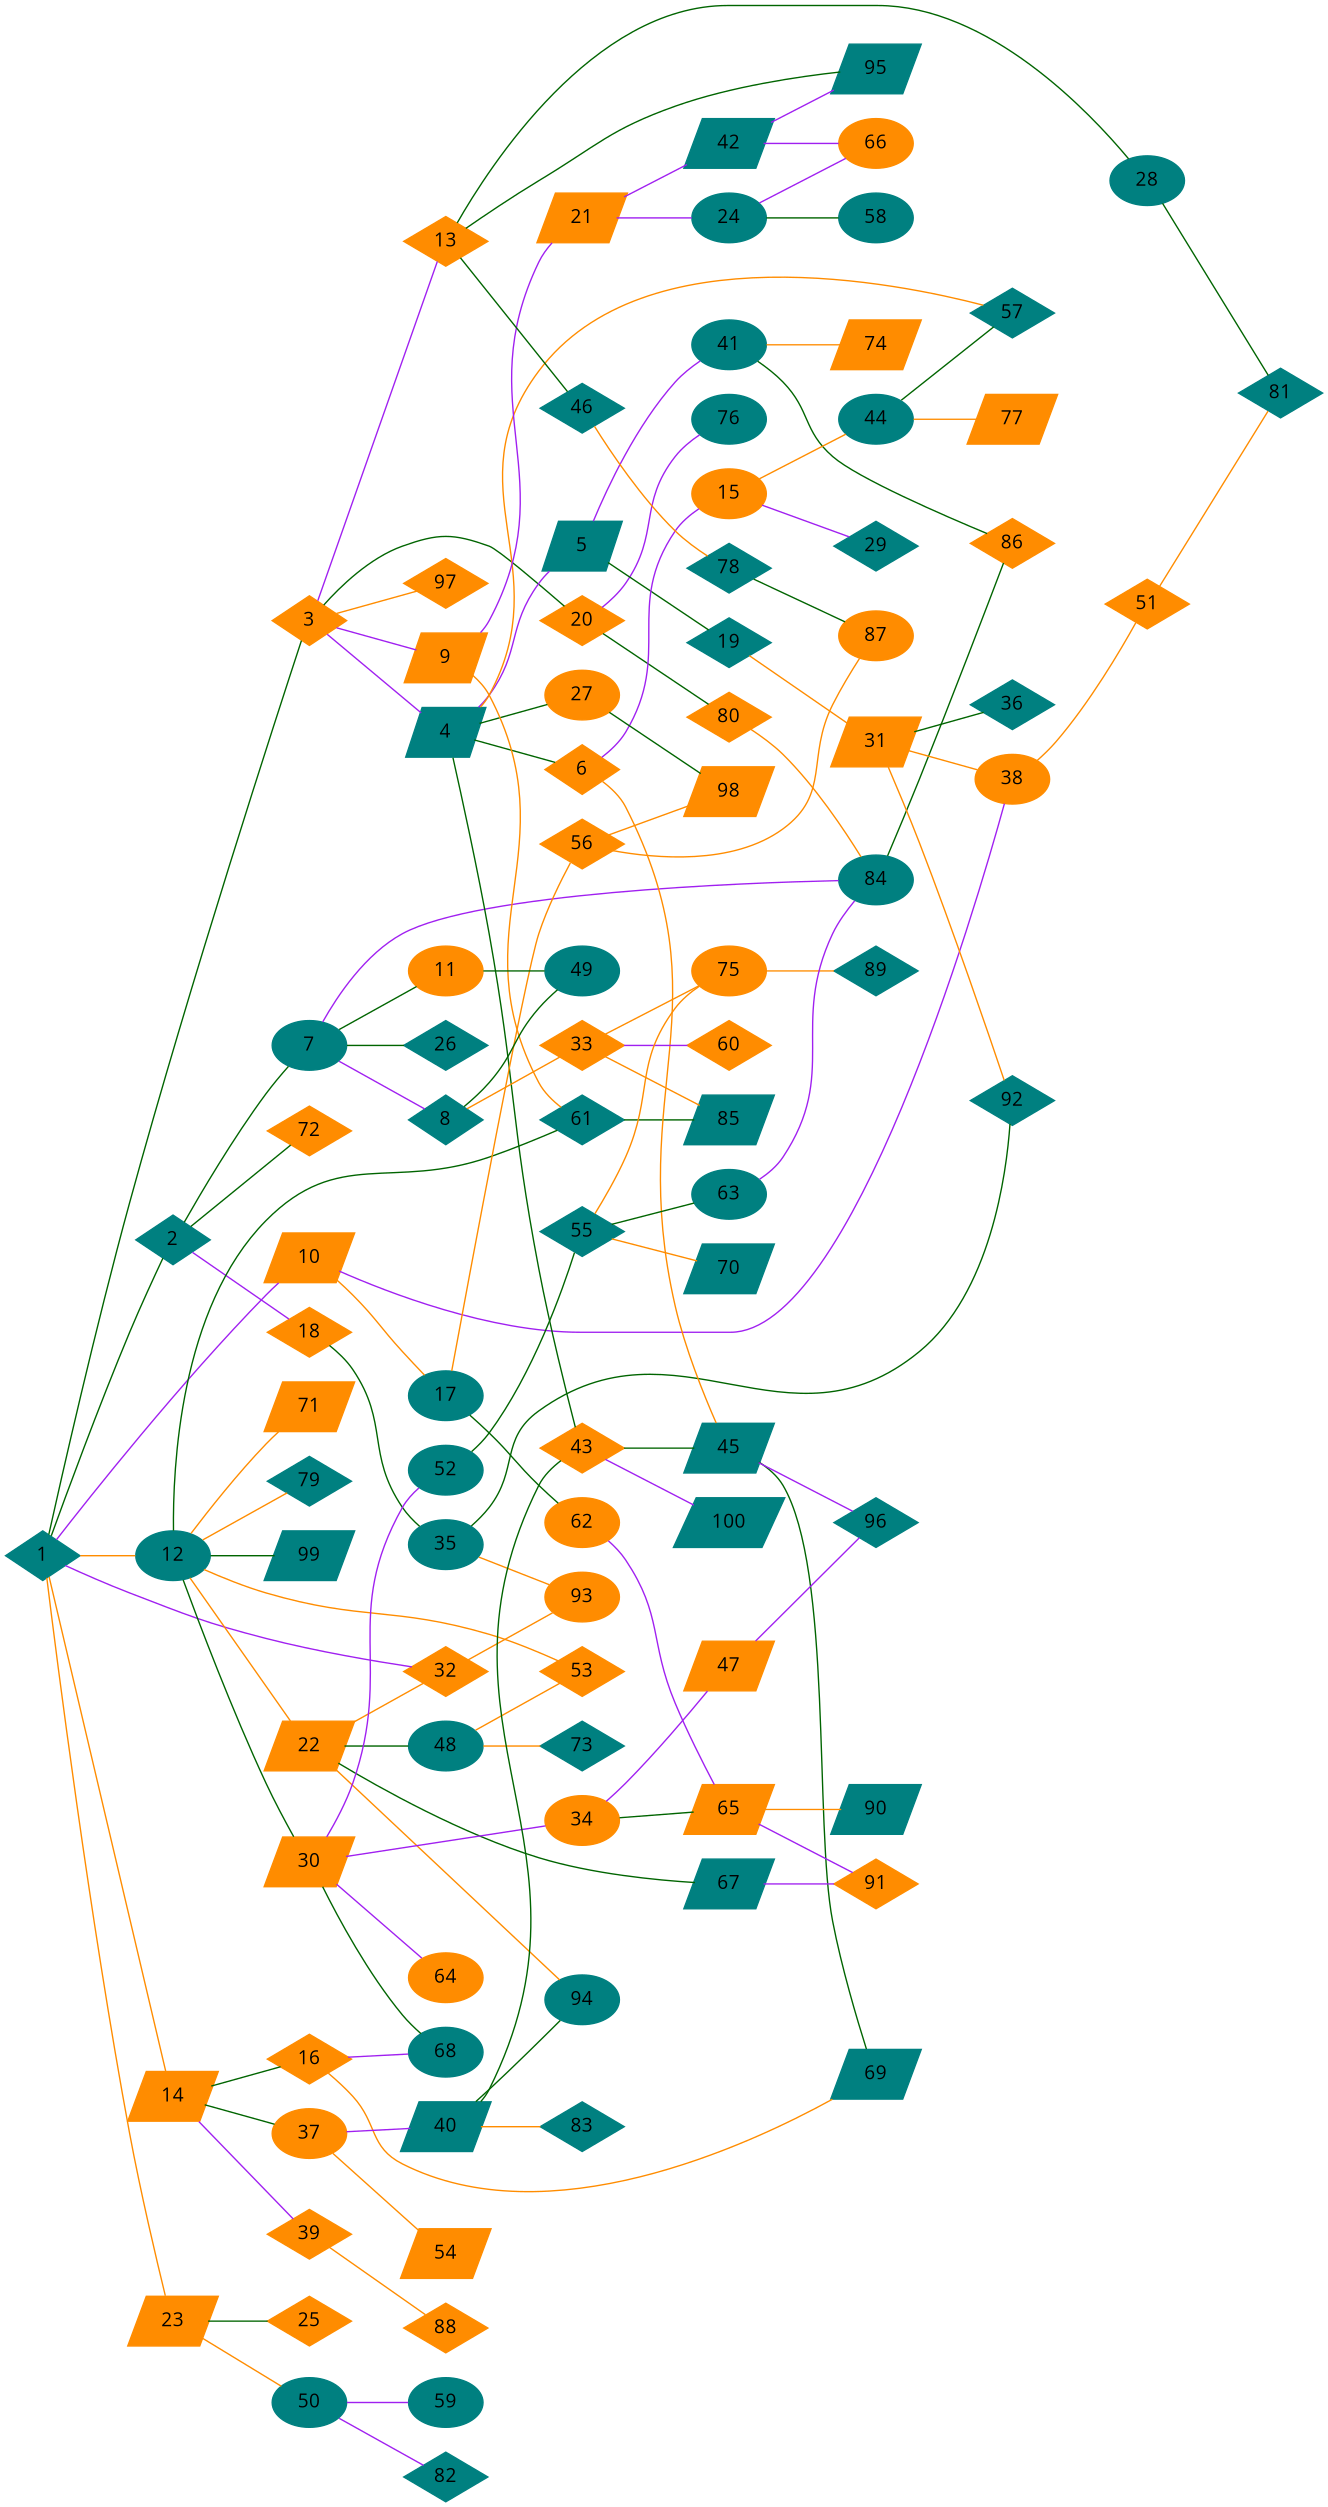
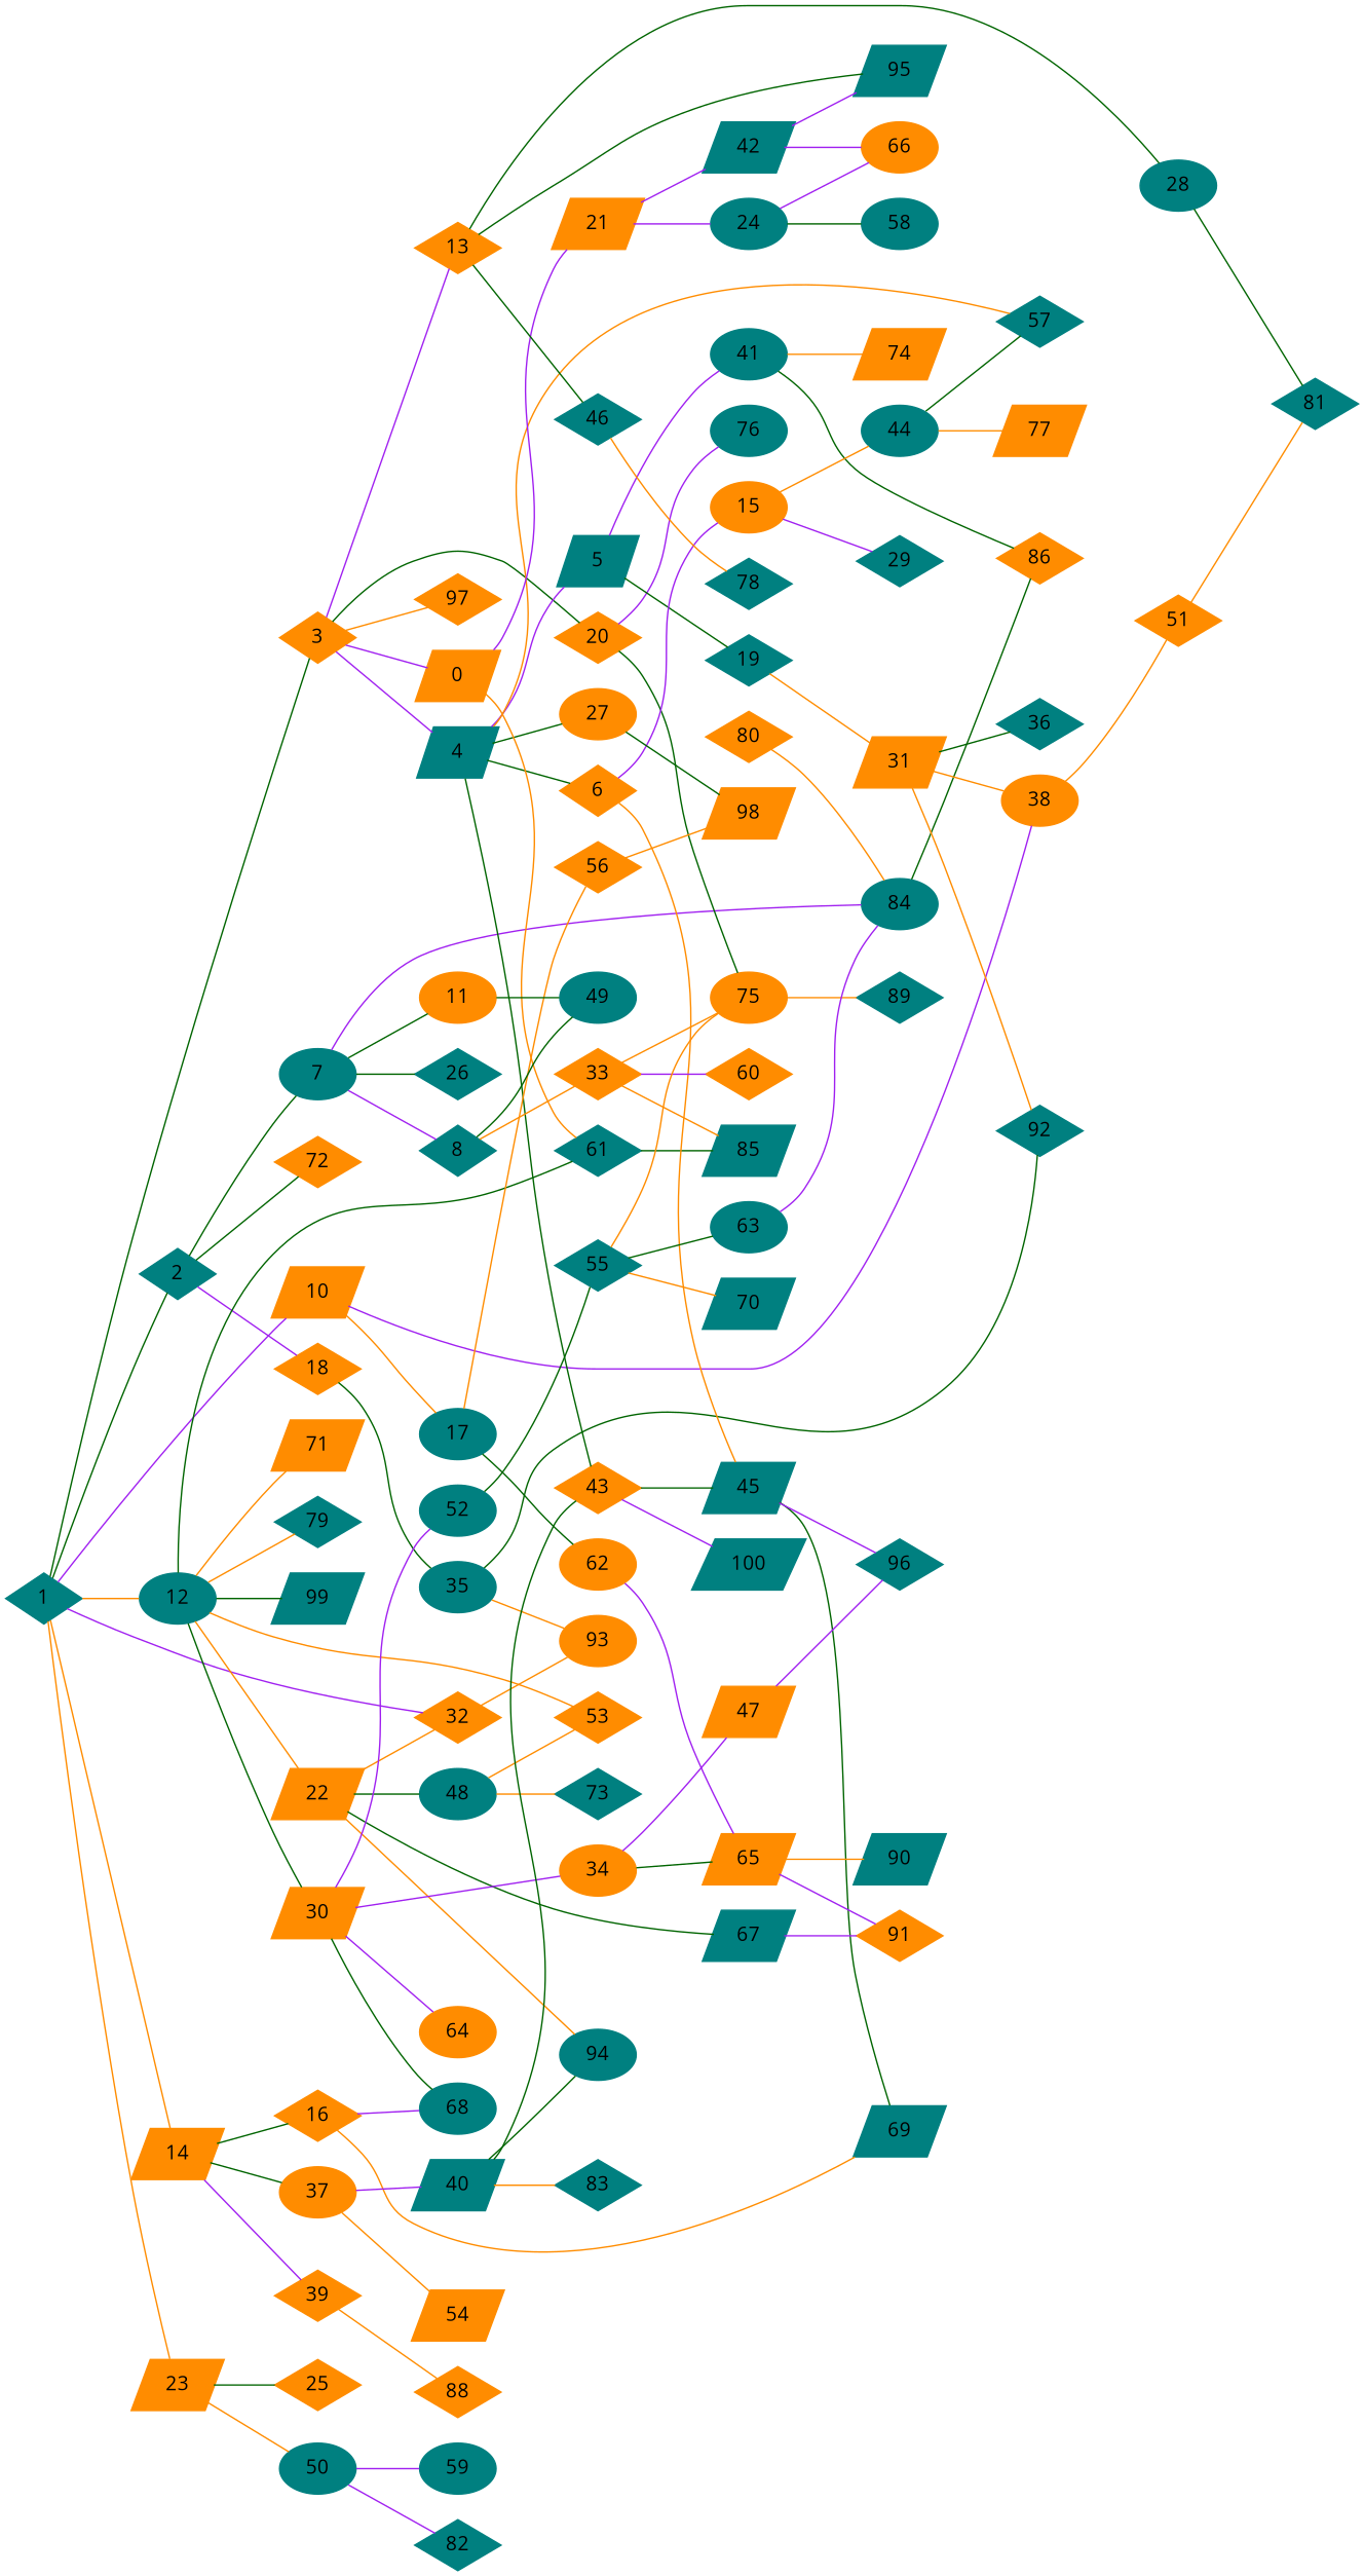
  graph {
    fontname="Open Sans"
    rankdir=LR
    node [color=teal fontname="Open Sans" shape=diamond style=filled]
    edge [color=darkgreen fontname="Open Sans"]
    1
    2
    3 [color=darkorange]
    10 [color=darkorange shape=parallelogram]
    12 [shape=ellipse]
    14 [color=darkorange shape=parallelogram]
    23 [color=darkorange shape=parallelogram]
    32 [color=darkorange]
    7 [shape=ellipse]
    18 [color=darkorange]
    72 [color=darkorange]
    4 [shape=parallelogram]
-   9 [color=darkorange shape=parallelogram]
+   9 [color=darkorange shape=parallelogram label=0]
    13 [color=darkorange]
    20 [color=darkorange]
    97 [color=darkorange]
    17 [shape=ellipse]
    38 [color=darkorange shape=ellipse]
    61
    22 [color=darkorange shape=parallelogram]
    30 [color=darkorange shape=parallelogram]
    53 [color=darkorange]
    71 [color=darkorange shape=parallelogram]
    79
    99 [shape=parallelogram]
    16 [color=darkorange]
    37 [color=darkorange shape=ellipse]
    39 [color=darkorange]
    25 [color=darkorange]
    50 [shape=ellipse]
    93 [color=darkorange shape=ellipse]
    8
    11 [color=darkorange shape=ellipse]
    26
    84 [shape=ellipse]
    35 [shape=ellipse]
    5 [shape=parallelogram]
    6 [color=darkorange]
    27 [color=darkorange shape=ellipse]
    43 [color=darkorange]
    57
    21 [color=darkorange shape=parallelogram]
    28 [shape=ellipse]
    46
    95 [shape=parallelogram]
    76 [shape=ellipse]
    80 [color=darkorange]
    19
    41 [shape=ellipse]
    15 [color=darkorange shape=ellipse]
    45 [shape=parallelogram]
    98 [color=darkorange shape=parallelogram]
    100 [shape=parallelogram]
    31 [color=darkorange shape=parallelogram]
    74 [color=darkorange shape=parallelogram]
    86 [color=darkorange]
    29
    44 [shape=ellipse]
    69 [shape=parallelogram]
    96
    33 [color=darkorange]
    49 [shape=ellipse]
    60 [color=darkorange]
    75 [color=darkorange shape=ellipse]
    85 [shape=parallelogram]
    24 [shape=ellipse]
    42 [shape=parallelogram]
    56 [color=darkorange]
    62 [color=darkorange shape=ellipse]
    51 [color=darkorange]
    48 [shape=ellipse]
    67 [shape=parallelogram]
    94 [shape=ellipse]
    68 [shape=ellipse]
    34 [color=darkorange shape=ellipse]
    52 [shape=ellipse]
    64 [color=darkorange shape=ellipse]
    81
    78
    40 [shape=parallelogram]
    54 [color=darkorange shape=parallelogram]
    88 [color=darkorange]
    77 [color=darkorange shape=parallelogram]
-   87 [color=darkorange shape=ellipse]
    65 [color=darkorange shape=parallelogram]
    92
    36
    58 [shape=ellipse]
    66 [color=darkorange shape=ellipse]
    73
    91 [color=darkorange]
    59 [shape=ellipse]
    82
    47 [color=darkorange shape=parallelogram]
    55
    89
    90 [shape=parallelogram]
    83
    63 [shape=ellipse]
    70 [shape=parallelogram]
    1 -- 2
    1 -- 3
    1 -- 10 [color=purple]
    1 -- 12 [color=darkorange]
    1 -- 14 [color=darkorange]
    1 -- 23 [color=darkorange]
    1 -- 32 [color=purple]
    2 -- 7
    2 -- 18 [color=purple]
    2 -- 72
    3 -- 4 [color=purple]
    3 -- 9 [color=purple]
    3 -- 13 [color=purple]
    3 -- 20
    3 -- 97 [color=darkorange]
    10 -- 17 [color=darkorange]
    10 -- 38 [color=purple]
    12 -- 61
    12 -- 22 [color=darkorange]
    12 -- 30
    12 -- 53 [color=darkorange]
    12 -- 71 [color=darkorange]
    12 -- 79 [color=darkorange]
    12 -- 99
    14 -- 16
    14 -- 37
    14 -- 39 [color=purple]
    23 -- 25
    23 -- 50 [color=darkorange]
    32 -- 93 [color=darkorange]
    7 -- 8 [color=purple]
    7 -- 11
    7 -- 26
    7 -- 84 [color=purple]
    18 -- 35
    4 -- 5 [color=purple]
    4 -- 6
    4 -- 27
    4 -- 43
    4 -- 57 [color=darkorange]
    9 -- 61 [color=darkorange]
    9 -- 21 [color=purple]
    13 -- 28
    13 -- 46
    13 -- 95
    20 -- 76 [color=purple]
-   20 -- 80
+   20 -- 75
    17 -- 56 [color=darkorange]
    17 -- 62
    38 -- 51 [color=darkorange]
    61 -- 85
    22 -- 32 [color=darkorange]
    22 -- 48
    22 -- 67
    22 -- 94 [color=darkorange]
    30 -- 68
    30 -- 34 [color=purple]
    30 -- 52 [color=purple]
    30 -- 64 [color=purple]
    16 -- 69 [color=darkorange]
    16 -- 68 [color=purple]
    37 -- 40 [color=purple]
    37 -- 54 [color=darkorange]
    39 -- 88 [color=darkorange]
    50 -- 59 [color=purple]
    50 -- 82 [color=purple]
    8 -- 33 [color=darkorange]
    8 -- 49
    11 -- 49
    84 -- 86
    35 -- 93 [color=darkorange]
    35 -- 92
    5 -- 19
    5 -- 41 [color=purple]
    6 -- 15 [color=purple]
    6 -- 45 [color=darkorange]
    27 -- 98
    43 -- 45
    43 -- 100 [color=purple]
    21 -- 24 [color=purple]
    21 -- 42 [color=purple]
    28 -- 81
    46 -- 78 [color=darkorange]
    80 -- 84 [color=darkorange]
    19 -- 31 [color=darkorange]
    41 -- 74 [color=darkorange]
    41 -- 86
    15 -- 29 [color=purple]
    15 -- 44 [color=darkorange]
    45 -- 69
    45 -- 96 [color=purple]
    31 -- 38 [color=darkorange]
    31 -- 92 [color=darkorange]
    31 -- 36
    44 -- 57
    44 -- 77 [color=darkorange]
    33 -- 60 [color=purple]
    33 -- 75 [color=darkorange]
    33 -- 85 [color=darkorange]
    75 -- 89 [color=darkorange]
    24 -- 58
    24 -- 66 [color=purple]
    42 -- 95 [color=purple]
    42 -- 66 [color=purple]
    56 -- 98 [color=darkorange]
-   56 -- 87 [color=darkorange]
    62 -- 65 [color=purple]
    51 -- 81 [color=darkorange]
    48 -- 53 [color=darkorange]
    48 -- 73 [color=darkorange]
    67 -- 91 [color=purple]
    34 -- 65
    34 -- 47 [color=purple]
    52 -- 55
-   78 -- 87
    40 -- 43
    40 -- 94
    40 -- 83 [color=darkorange]
    65 -- 91 [color=purple]
    65 -- 90 [color=darkorange]
    47 -- 96 [color=purple]
    55 -- 75 [color=darkorange]
    55 -- 63
    55 -- 70 [color=darkorange]
    63 -- 84 [color=purple]
  }
